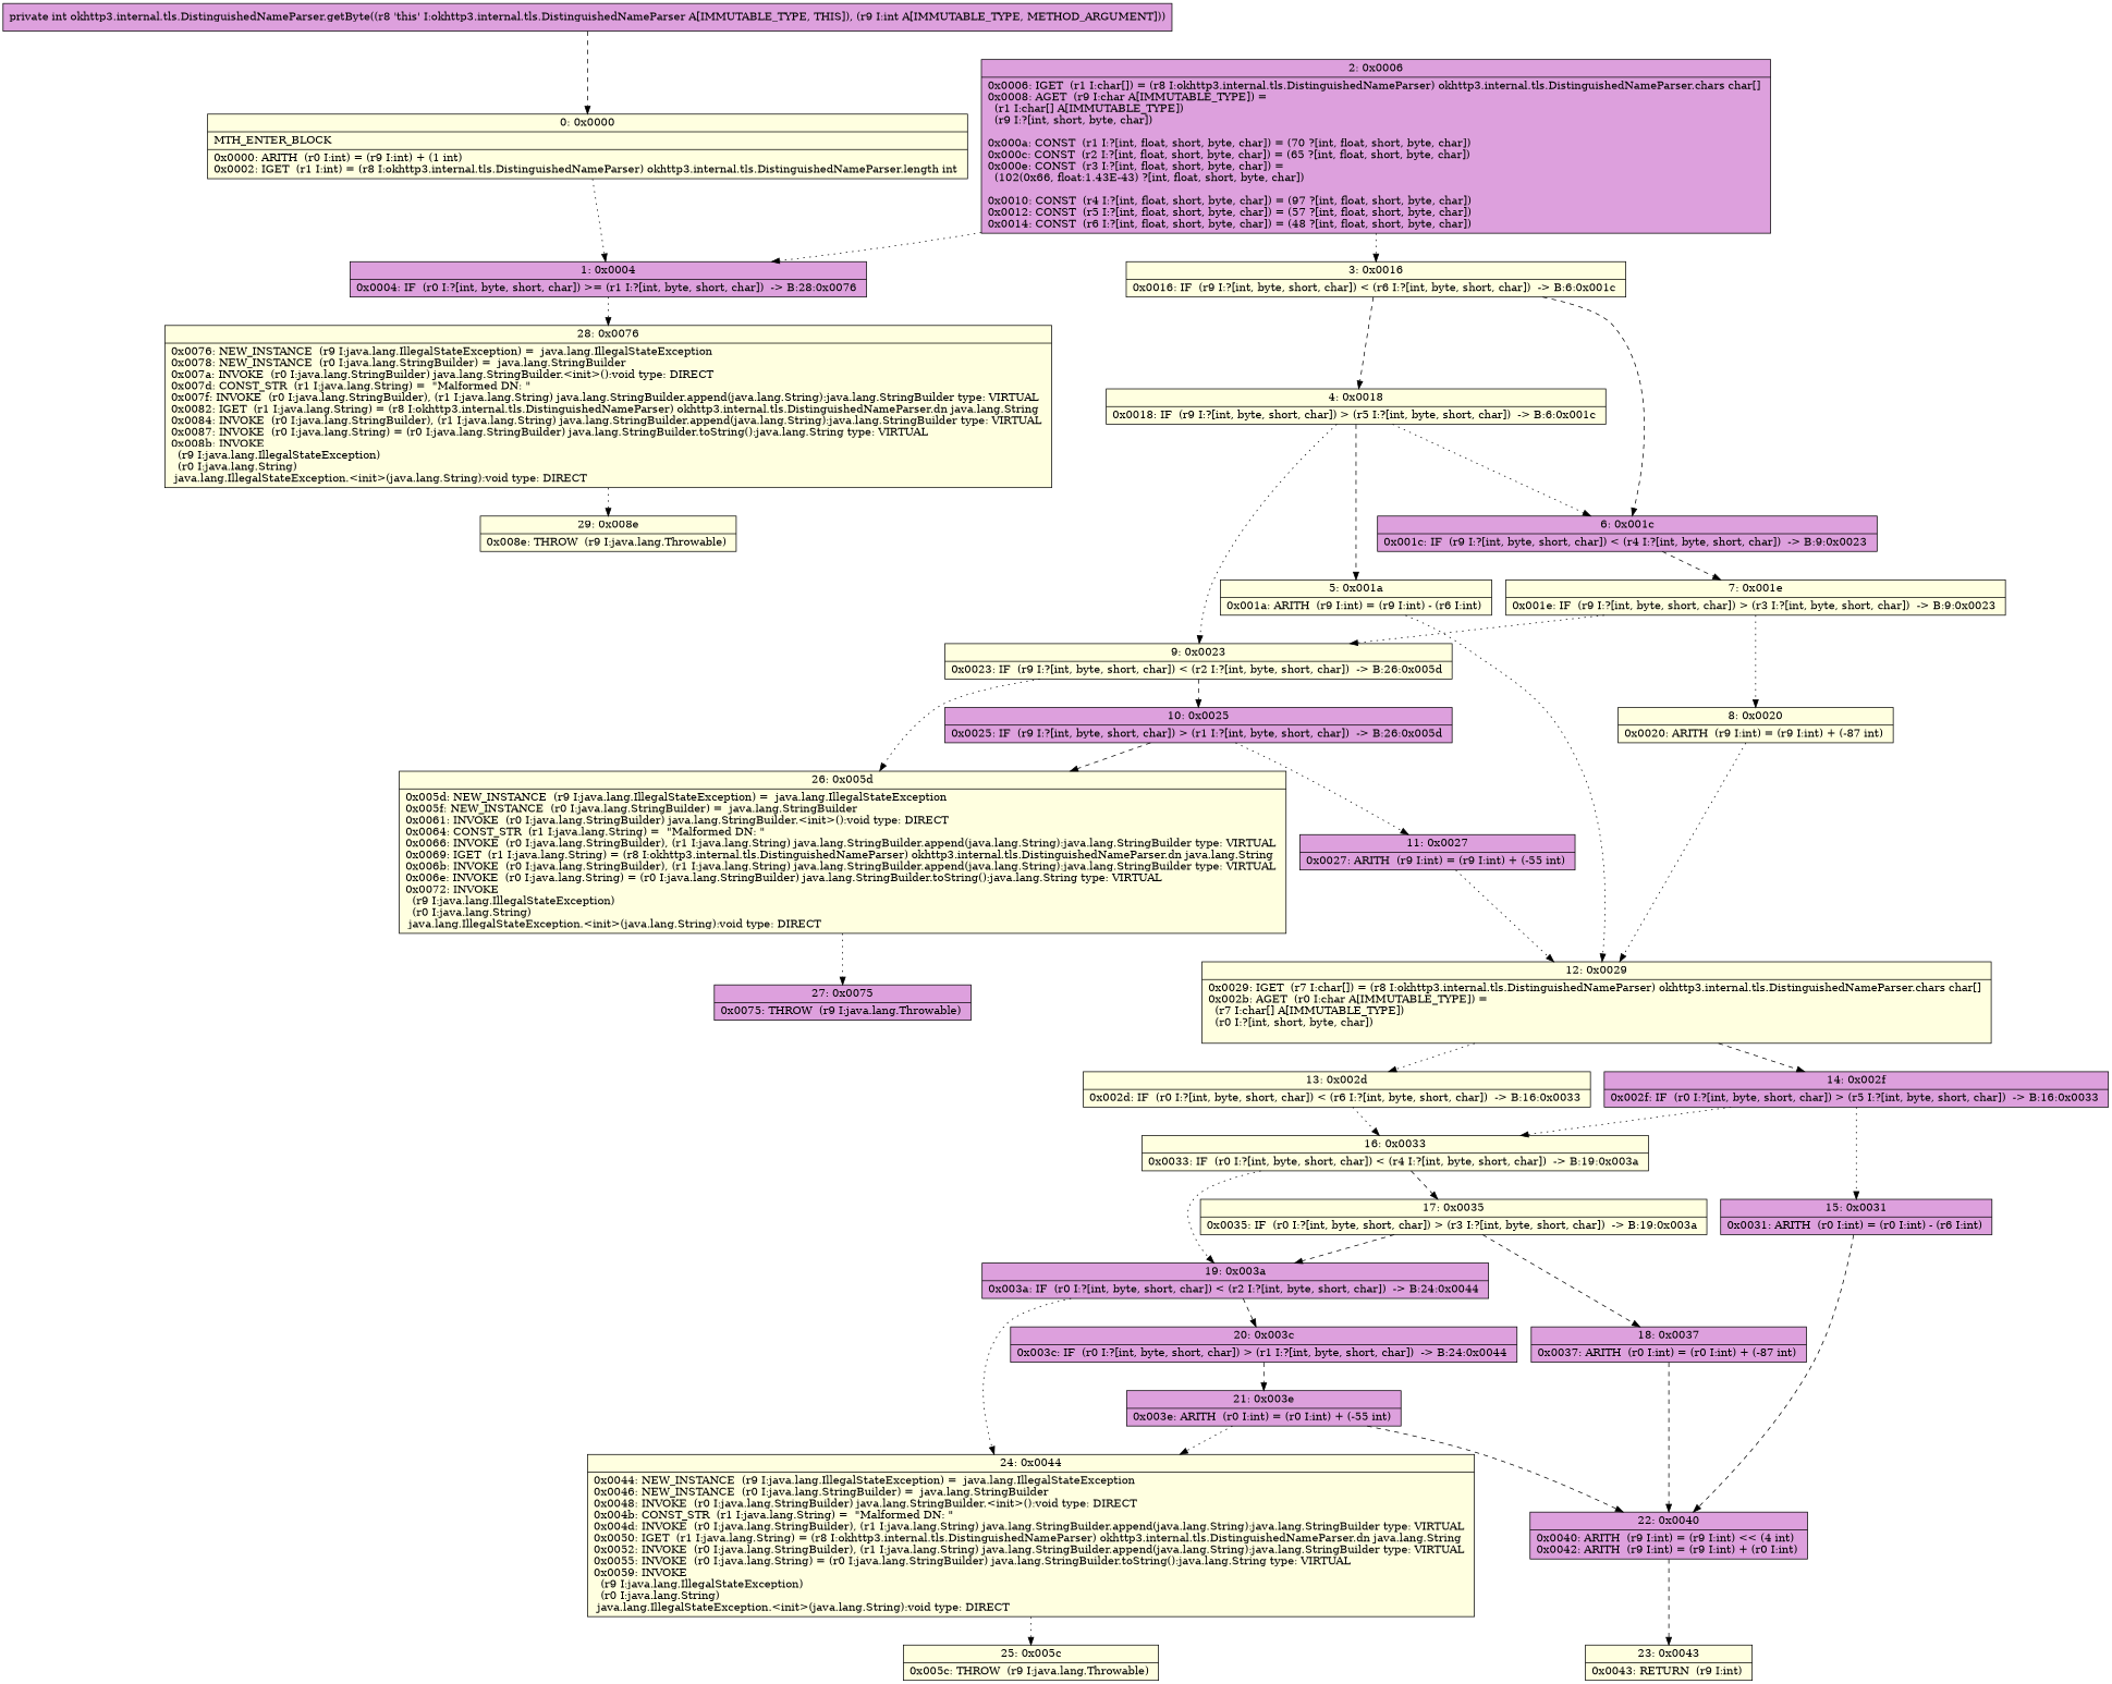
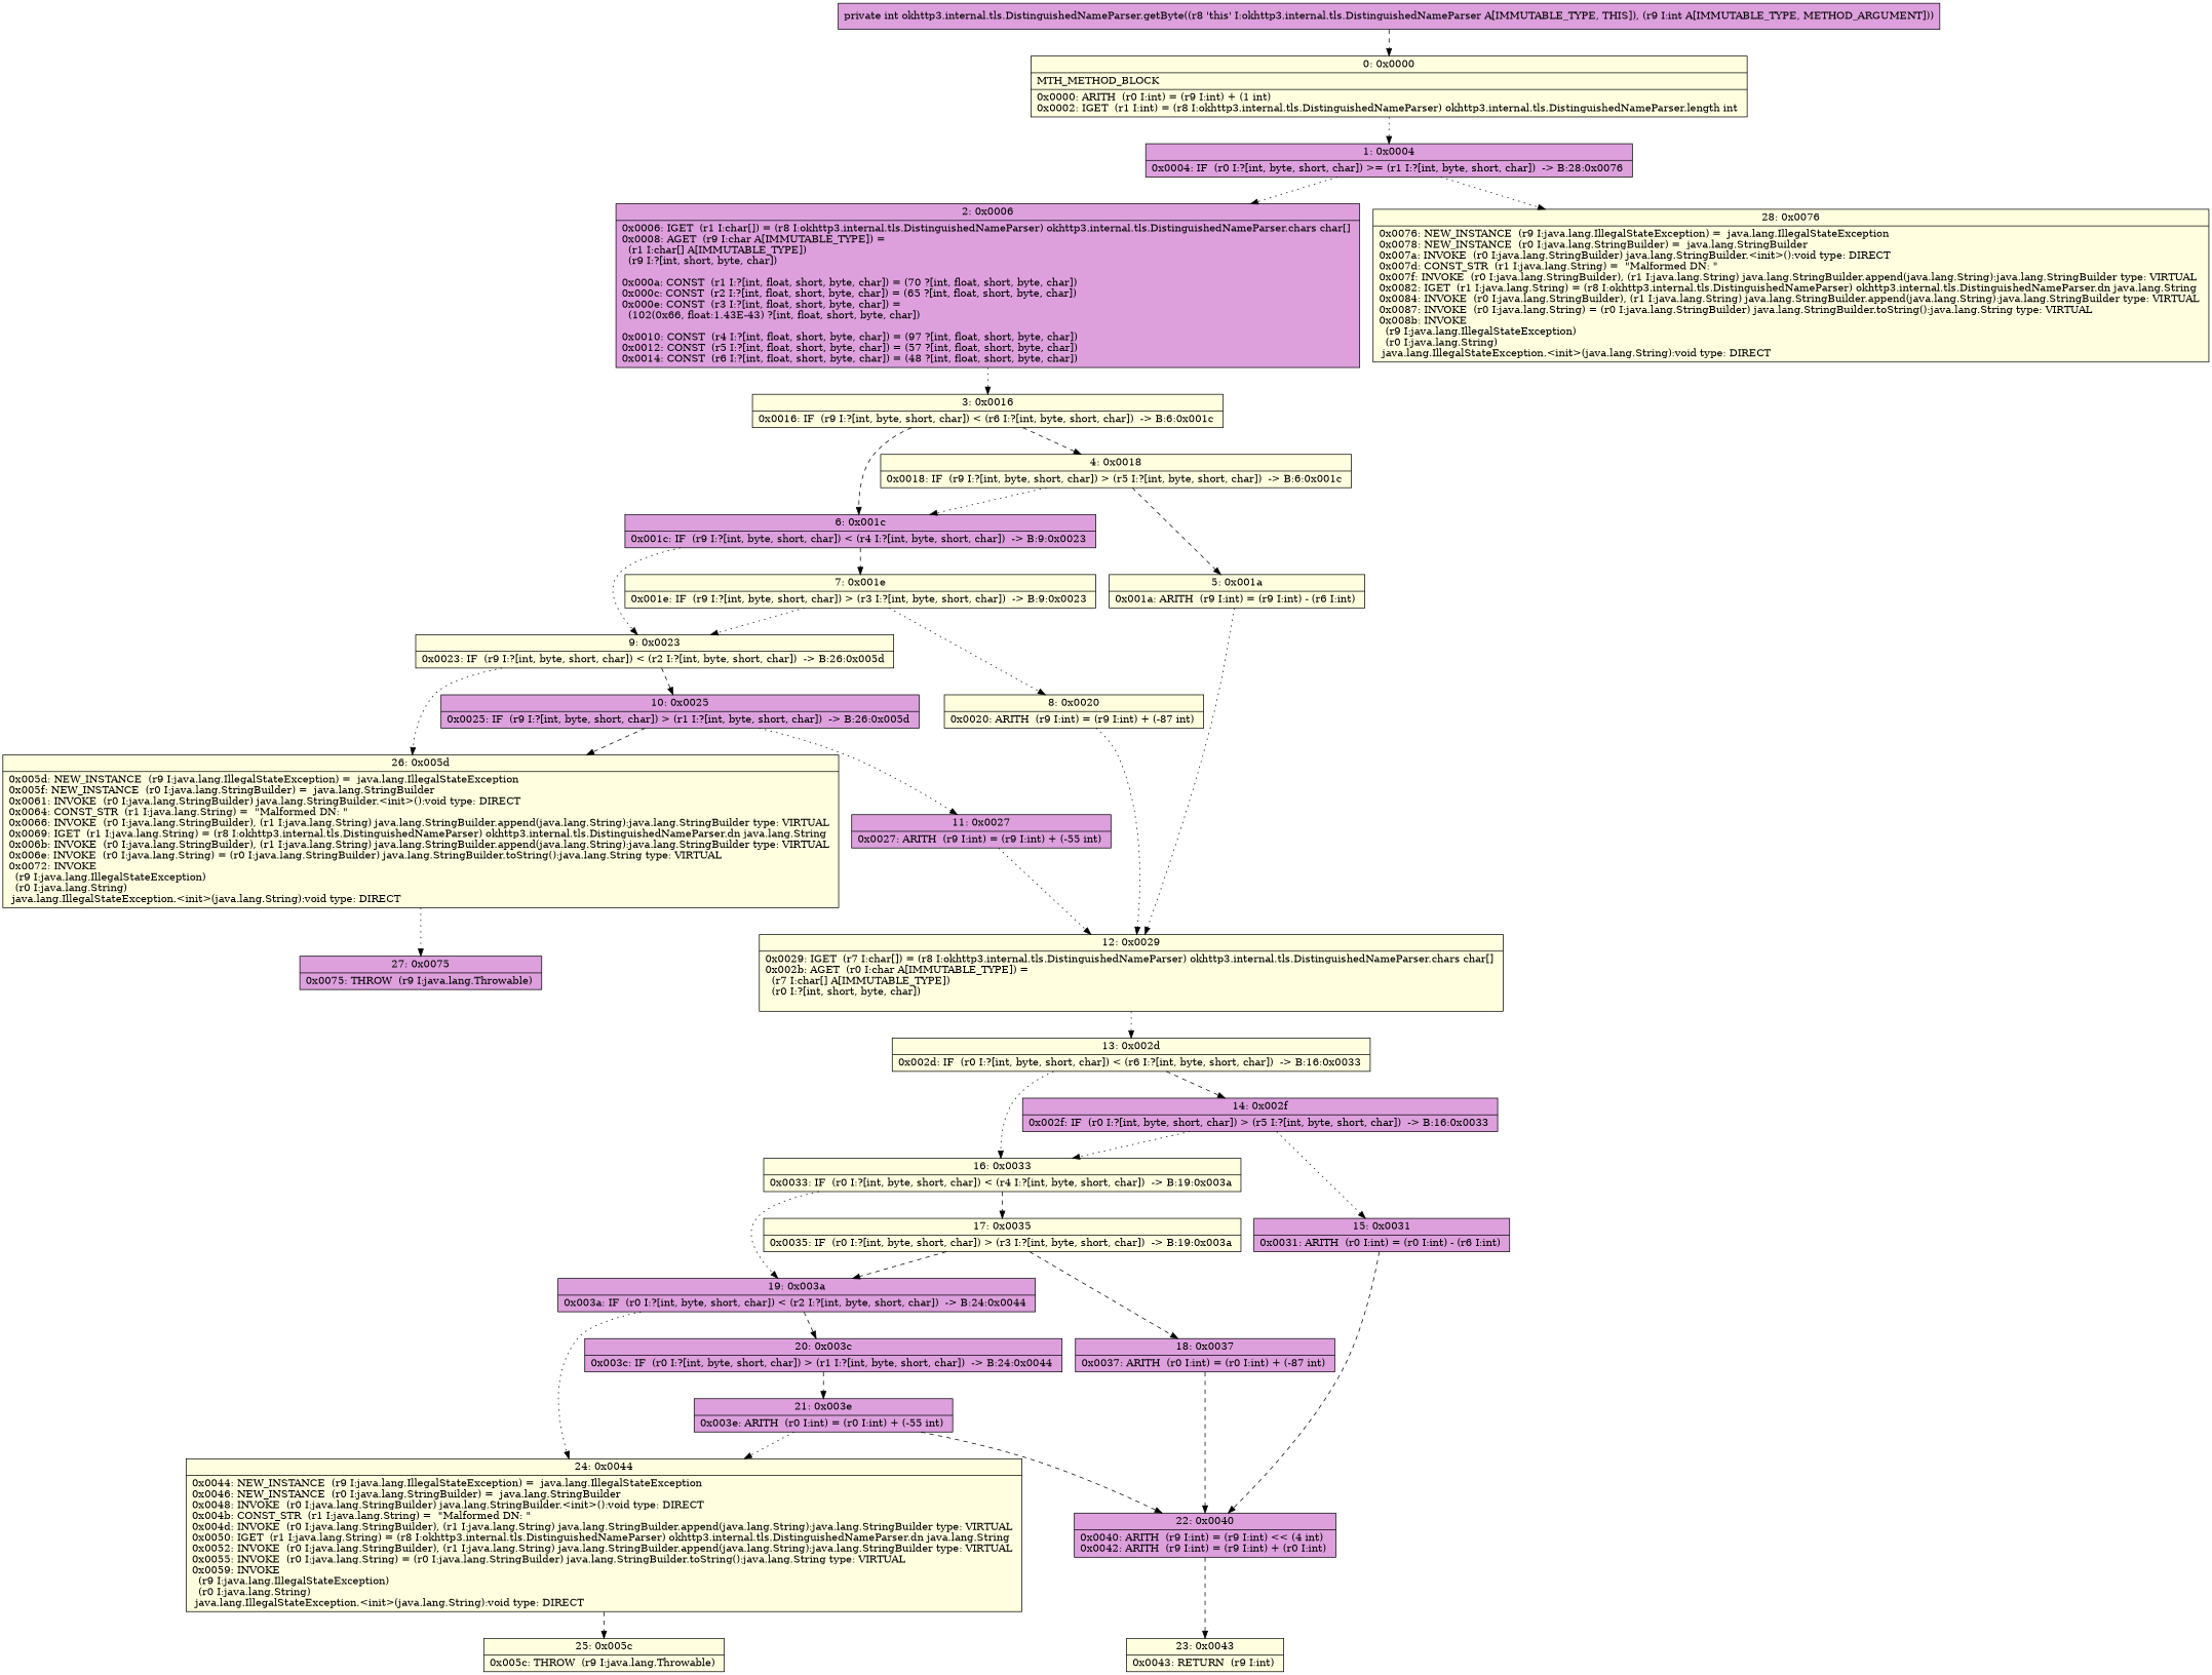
  digraph {
    node [fillcolor=lightyellow shape=record style=filled]
    edge [style=dotted]
-   n1 [label="{0\:\ 0x0000|MTH_ENTER_BLOCK\l|0x0000: ARITH  (r0 I:int) = (r9 I:int) + (1 int) \l0x0002: IGET  (r1 I:int) = (r8 I:okhttp3.internal.tls.DistinguishedNameParser) okhttp3.internal.tls.DistinguishedNameParser.length int \l}"]
+   n1 [label="{0\:\ 0x0000|MTH_METHOD_BLOCK\l|0x0000: ARITH  (r0 I:int) = (r9 I:int) + (1 int) \l0x0002: IGET  (r1 I:int) = (r8 I:okhttp3.internal.tls.DistinguishedNameParser) okhttp3.internal.tls.DistinguishedNameParser.length int \l}"]
    n2 [fillcolor=plum label="{1\:\ 0x0004|0x0004: IF  (r0 I:?[int, byte, short, char]) \>= (r1 I:?[int, byte, short, char])  \-\> B:28:0x0076 \l}"]
    n3 [fillcolor=plum label="{2\:\ 0x0006|0x0006: IGET  (r1 I:char[]) = (r8 I:okhttp3.internal.tls.DistinguishedNameParser) okhttp3.internal.tls.DistinguishedNameParser.chars char[] \l0x0008: AGET  (r9 I:char A[IMMUTABLE_TYPE]) = \l  (r1 I:char[] A[IMMUTABLE_TYPE])\l  (r9 I:?[int, short, byte, char])\l \l0x000a: CONST  (r1 I:?[int, float, short, byte, char]) = (70 ?[int, float, short, byte, char]) \l0x000c: CONST  (r2 I:?[int, float, short, byte, char]) = (65 ?[int, float, short, byte, char]) \l0x000e: CONST  (r3 I:?[int, float, short, byte, char]) = \l  (102(0x66, float:1.43E\-43) ?[int, float, short, byte, char])\l \l0x0010: CONST  (r4 I:?[int, float, short, byte, char]) = (97 ?[int, float, short, byte, char]) \l0x0012: CONST  (r5 I:?[int, float, short, byte, char]) = (57 ?[int, float, short, byte, char]) \l0x0014: CONST  (r6 I:?[int, float, short, byte, char]) = (48 ?[int, float, short, byte, char]) \l}"]
    n4 [label="{28\:\ 0x0076|0x0076: NEW_INSTANCE  (r9 I:java.lang.IllegalStateException) =  java.lang.IllegalStateException \l0x0078: NEW_INSTANCE  (r0 I:java.lang.StringBuilder) =  java.lang.StringBuilder \l0x007a: INVOKE  (r0 I:java.lang.StringBuilder) java.lang.StringBuilder.\<init\>():void type: DIRECT \l0x007d: CONST_STR  (r1 I:java.lang.String) =  \"Malformed DN: \" \l0x007f: INVOKE  (r0 I:java.lang.StringBuilder), (r1 I:java.lang.String) java.lang.StringBuilder.append(java.lang.String):java.lang.StringBuilder type: VIRTUAL \l0x0082: IGET  (r1 I:java.lang.String) = (r8 I:okhttp3.internal.tls.DistinguishedNameParser) okhttp3.internal.tls.DistinguishedNameParser.dn java.lang.String \l0x0084: INVOKE  (r0 I:java.lang.StringBuilder), (r1 I:java.lang.String) java.lang.StringBuilder.append(java.lang.String):java.lang.StringBuilder type: VIRTUAL \l0x0087: INVOKE  (r0 I:java.lang.String) = (r0 I:java.lang.StringBuilder) java.lang.StringBuilder.toString():java.lang.String type: VIRTUAL \l0x008b: INVOKE  \l  (r9 I:java.lang.IllegalStateException)\l  (r0 I:java.lang.String)\l java.lang.IllegalStateException.\<init\>(java.lang.String):void type: DIRECT \l}"]
    n5 [label="{3\:\ 0x0016|0x0016: IF  (r9 I:?[int, byte, short, char]) \< (r6 I:?[int, byte, short, char])  \-\> B:6:0x001c \l}"]
-   n6 [label="{29\:\ 0x008e|0x008e: THROW  (r9 I:java.lang.Throwable) \l}"]
    n7 [label="{4\:\ 0x0018|0x0018: IF  (r9 I:?[int, byte, short, char]) \> (r5 I:?[int, byte, short, char])  \-\> B:6:0x001c \l}"]
    n8 [fillcolor=plum label="{6\:\ 0x001c|0x001c: IF  (r9 I:?[int, byte, short, char]) \< (r4 I:?[int, byte, short, char])  \-\> B:9:0x0023 \l}"]
    n9 [label="{5\:\ 0x001a|0x001a: ARITH  (r9 I:int) = (r9 I:int) \- (r6 I:int) \l}"]
    n10 [label="{7\:\ 0x001e|0x001e: IF  (r9 I:?[int, byte, short, char]) \> (r3 I:?[int, byte, short, char])  \-\> B:9:0x0023 \l}"]
    n11 [label="{9\:\ 0x0023|0x0023: IF  (r9 I:?[int, byte, short, char]) \< (r2 I:?[int, byte, short, char])  \-\> B:26:0x005d \l}"]
    n12 [label="{12\:\ 0x0029|0x0029: IGET  (r7 I:char[]) = (r8 I:okhttp3.internal.tls.DistinguishedNameParser) okhttp3.internal.tls.DistinguishedNameParser.chars char[] \l0x002b: AGET  (r0 I:char A[IMMUTABLE_TYPE]) = \l  (r7 I:char[] A[IMMUTABLE_TYPE])\l  (r0 I:?[int, short, byte, char])\l \l}"]
    n13 [label="{13\:\ 0x002d|0x002d: IF  (r0 I:?[int, byte, short, char]) \< (r6 I:?[int, byte, short, char])  \-\> B:16:0x0033 \l}"]
    n14 [label="{8\:\ 0x0020|0x0020: ARITH  (r9 I:int) = (r9 I:int) + (\-87 int) \l}"]
    n15 [fillcolor=plum label="{10\:\ 0x0025|0x0025: IF  (r9 I:?[int, byte, short, char]) \> (r1 I:?[int, byte, short, char])  \-\> B:26:0x005d \l}"]
    n16 [label="{26\:\ 0x005d|0x005d: NEW_INSTANCE  (r9 I:java.lang.IllegalStateException) =  java.lang.IllegalStateException \l0x005f: NEW_INSTANCE  (r0 I:java.lang.StringBuilder) =  java.lang.StringBuilder \l0x0061: INVOKE  (r0 I:java.lang.StringBuilder) java.lang.StringBuilder.\<init\>():void type: DIRECT \l0x0064: CONST_STR  (r1 I:java.lang.String) =  \"Malformed DN: \" \l0x0066: INVOKE  (r0 I:java.lang.StringBuilder), (r1 I:java.lang.String) java.lang.StringBuilder.append(java.lang.String):java.lang.StringBuilder type: VIRTUAL \l0x0069: IGET  (r1 I:java.lang.String) = (r8 I:okhttp3.internal.tls.DistinguishedNameParser) okhttp3.internal.tls.DistinguishedNameParser.dn java.lang.String \l0x006b: INVOKE  (r0 I:java.lang.StringBuilder), (r1 I:java.lang.String) java.lang.StringBuilder.append(java.lang.String):java.lang.StringBuilder type: VIRTUAL \l0x006e: INVOKE  (r0 I:java.lang.String) = (r0 I:java.lang.StringBuilder) java.lang.StringBuilder.toString():java.lang.String type: VIRTUAL \l0x0072: INVOKE  \l  (r9 I:java.lang.IllegalStateException)\l  (r0 I:java.lang.String)\l java.lang.IllegalStateException.\<init\>(java.lang.String):void type: DIRECT \l}"]
    n17 [fillcolor=plum label="{11\:\ 0x0027|0x0027: ARITH  (r9 I:int) = (r9 I:int) + (\-55 int) \l}"]
    n18 [fillcolor=plum label="{27\:\ 0x0075|0x0075: THROW  (r9 I:java.lang.Throwable) \l}"]
    n19 [fillcolor=plum label="{14\:\ 0x002f|0x002f: IF  (r0 I:?[int, byte, short, char]) \> (r5 I:?[int, byte, short, char])  \-\> B:16:0x0033 \l}"]
    n20 [label="{16\:\ 0x0033|0x0033: IF  (r0 I:?[int, byte, short, char]) \< (r4 I:?[int, byte, short, char])  \-\> B:19:0x003a \l}"]
    n21 [fillcolor=plum label="{15\:\ 0x0031|0x0031: ARITH  (r0 I:int) = (r0 I:int) \- (r6 I:int) \l}"]
    n22 [label="{17\:\ 0x0035|0x0035: IF  (r0 I:?[int, byte, short, char]) \> (r3 I:?[int, byte, short, char])  \-\> B:19:0x003a \l}"]
    n23 [fillcolor=plum label="{19\:\ 0x003a|0x003a: IF  (r0 I:?[int, byte, short, char]) \< (r2 I:?[int, byte, short, char])  \-\> B:24:0x0044 \l}"]
    n24 [fillcolor=plum label="{22\:\ 0x0040|0x0040: ARITH  (r9 I:int) = (r9 I:int) \<\< (4 int) \l0x0042: ARITH  (r9 I:int) = (r9 I:int) + (r0 I:int) \l}"]
    n25 [label="{23\:\ 0x0043|0x0043: RETURN  (r9 I:int) \l}"]
    n26 [fillcolor=plum label="{18\:\ 0x0037|0x0037: ARITH  (r0 I:int) = (r0 I:int) + (\-87 int) \l}"]
    n27 [fillcolor=plum label="{20\:\ 0x003c|0x003c: IF  (r0 I:?[int, byte, short, char]) \> (r1 I:?[int, byte, short, char])  \-\> B:24:0x0044 \l}"]
    n28 [label="{24\:\ 0x0044|0x0044: NEW_INSTANCE  (r9 I:java.lang.IllegalStateException) =  java.lang.IllegalStateException \l0x0046: NEW_INSTANCE  (r0 I:java.lang.StringBuilder) =  java.lang.StringBuilder \l0x0048: INVOKE  (r0 I:java.lang.StringBuilder) java.lang.StringBuilder.\<init\>():void type: DIRECT \l0x004b: CONST_STR  (r1 I:java.lang.String) =  \"Malformed DN: \" \l0x004d: INVOKE  (r0 I:java.lang.StringBuilder), (r1 I:java.lang.String) java.lang.StringBuilder.append(java.lang.String):java.lang.StringBuilder type: VIRTUAL \l0x0050: IGET  (r1 I:java.lang.String) = (r8 I:okhttp3.internal.tls.DistinguishedNameParser) okhttp3.internal.tls.DistinguishedNameParser.dn java.lang.String \l0x0052: INVOKE  (r0 I:java.lang.StringBuilder), (r1 I:java.lang.String) java.lang.StringBuilder.append(java.lang.String):java.lang.StringBuilder type: VIRTUAL \l0x0055: INVOKE  (r0 I:java.lang.String) = (r0 I:java.lang.StringBuilder) java.lang.StringBuilder.toString():java.lang.String type: VIRTUAL \l0x0059: INVOKE  \l  (r9 I:java.lang.IllegalStateException)\l  (r0 I:java.lang.String)\l java.lang.IllegalStateException.\<init\>(java.lang.String):void type: DIRECT \l}"]
    n29 [fillcolor=plum label="{21\:\ 0x003e|0x003e: ARITH  (r0 I:int) = (r0 I:int) + (\-55 int) \l}"]
    n30 [label="{25\:\ 0x005c|0x005c: THROW  (r9 I:java.lang.Throwable) \l}"]
    n31 [fillcolor=plum label="{private int okhttp3.internal.tls.DistinguishedNameParser.getByte((r8 'this' I:okhttp3.internal.tls.DistinguishedNameParser A[IMMUTABLE_TYPE, THIS]), (r9 I:int A[IMMUTABLE_TYPE, METHOD_ARGUMENT])) }"]
    n1 -> n2
-   n3 -> n2
+   n2 -> n3
    n2 -> n4
    n3 -> n5
-   n4 -> n6
    n5 -> n7 [style=dashed]
    n5 -> n8 [style=dashed]
    n7 -> n8
    n7 -> n9 [style=dashed]
    n8 -> n10 [style=dashed]
-   n7 -> n11
+   n8 -> n11
    n9 -> n12
    n10 -> n11
    n10 -> n14
    n11 -> n15 [style=dashed]
    n11 -> n16
    n12 -> n13
-   n12 -> n19 [style=dashed]
+   n13 -> n19 [style=dashed]
    n13 -> n20
    n14 -> n12
    n15 -> n16 [style=dashed]
    n15 -> n17
    n16 -> n18
    n17 -> n12
    n19 -> n20
    n19 -> n21
    n20 -> n22 [style=dashed]
    n20 -> n23
    n21 -> n24 [style=dashed]
    n22 -> n23 [style=dashed]
    n22 -> n26 [style=dashed]
    n23 -> n27 [style=dashed]
    n23 -> n28
    n24 -> n25 [style=dashed]
    n26 -> n24 [style=dashed]
    n27 -> n29 [style=dashed]
-   n28 -> n30
+   n28 -> n30 [style=dashed]
    n29 -> n24 [style=dashed]
    n29 -> n28
    n31 -> n1 [style=dashed]
  }
